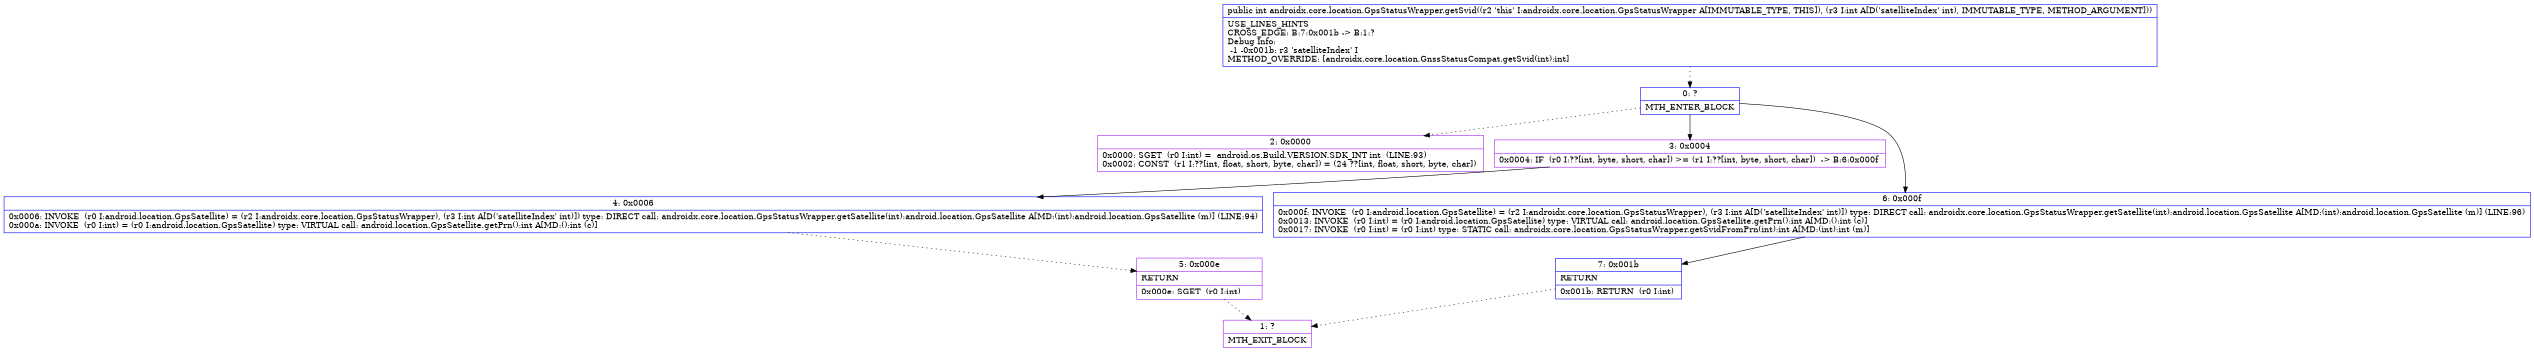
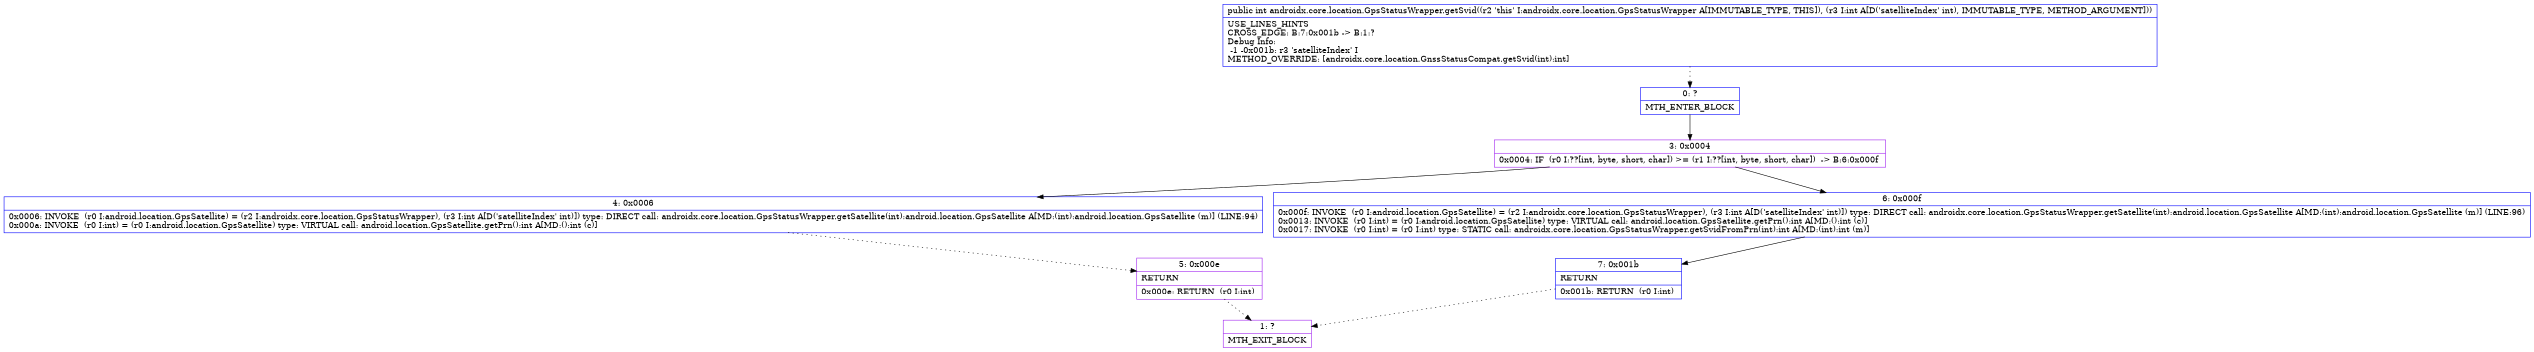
  digraph {
    node [color=blue shape=record]
    edge [style=dotted]
    n1 [label="{0\:\ ?|MTH_ENTER_BLOCK\l}"]
-   n2 [color=purple label="{2\:\ 0x0000|0x0000: SGET  (r0 I:int) =  android.os.Build.VERSION.SDK_INT int  (LINE:93)\l0x0002: CONST  (r1 I:??[int, float, short, byte, char]) = (24 ??[int, float, short, byte, char]) \l}"]
    n3 [color=purple label="{3\:\ 0x0004|0x0004: IF  (r0 I:??[int, byte, short, char]) \>= (r1 I:??[int, byte, short, char])  \-\> B:6:0x000f \l}"]
    n4 [label="{4\:\ 0x0006|0x0006: INVOKE  (r0 I:android.location.GpsSatellite) = (r2 I:androidx.core.location.GpsStatusWrapper), (r3 I:int A[D('satelliteIndex' int)]) type: DIRECT call: androidx.core.location.GpsStatusWrapper.getSatellite(int):android.location.GpsSatellite A[MD:(int):android.location.GpsSatellite (m)] (LINE:94)\l0x000a: INVOKE  (r0 I:int) = (r0 I:android.location.GpsSatellite) type: VIRTUAL call: android.location.GpsSatellite.getPrn():int A[MD:():int (c)]\l}"]
    n5 [label="{6\:\ 0x000f|0x000f: INVOKE  (r0 I:android.location.GpsSatellite) = (r2 I:androidx.core.location.GpsStatusWrapper), (r3 I:int A[D('satelliteIndex' int)]) type: DIRECT call: androidx.core.location.GpsStatusWrapper.getSatellite(int):android.location.GpsSatellite A[MD:(int):android.location.GpsSatellite (m)] (LINE:96)\l0x0013: INVOKE  (r0 I:int) = (r0 I:android.location.GpsSatellite) type: VIRTUAL call: android.location.GpsSatellite.getPrn():int A[MD:():int (c)]\l0x0017: INVOKE  (r0 I:int) = (r0 I:int) type: STATIC call: androidx.core.location.GpsStatusWrapper.getSvidFromPrn(int):int A[MD:(int):int (m)]\l}"]
-   n6 [color=purple label="{5\:\ 0x000e|RETURN\l|0x000e: SGET  (r0 I:int) \l}"]
+   n6 [color=purple label="{5\:\ 0x000e|RETURN\l|0x000e: RETURN  (r0 I:int) \l}"]
    n7 [label="{7\:\ 0x001b|RETURN\l|0x001b: RETURN  (r0 I:int) \l}"]
    n8 [color=purple label="{1\:\ ?|MTH_EXIT_BLOCK\l}"]
    n9 [label="{public int androidx.core.location.GpsStatusWrapper.getSvid((r2 'this' I:androidx.core.location.GpsStatusWrapper A[IMMUTABLE_TYPE, THIS]), (r3 I:int A[D('satelliteIndex' int), IMMUTABLE_TYPE, METHOD_ARGUMENT]))  | USE_LINES_HINTS\lCROSS_EDGE: B:7:0x001b \-\> B:1:?\lDebug Info:\l  \-1 \-0x001b: r3 'satelliteIndex' I\lMETHOD_OVERRIDE: [androidx.core.location.GnssStatusCompat.getSvid(int):int]\l}"]
-   n1 -> n2
    n1 -> n3 [style=solid]
    n3 -> n4 [style=solid]
-   n1 -> n5 [style=solid]
+   n3 -> n5 [style=solid]
    n4 -> n6
    n5 -> n7 [style=solid]
    n6 -> n8
    n7 -> n8
    n9 -> n1
  }
